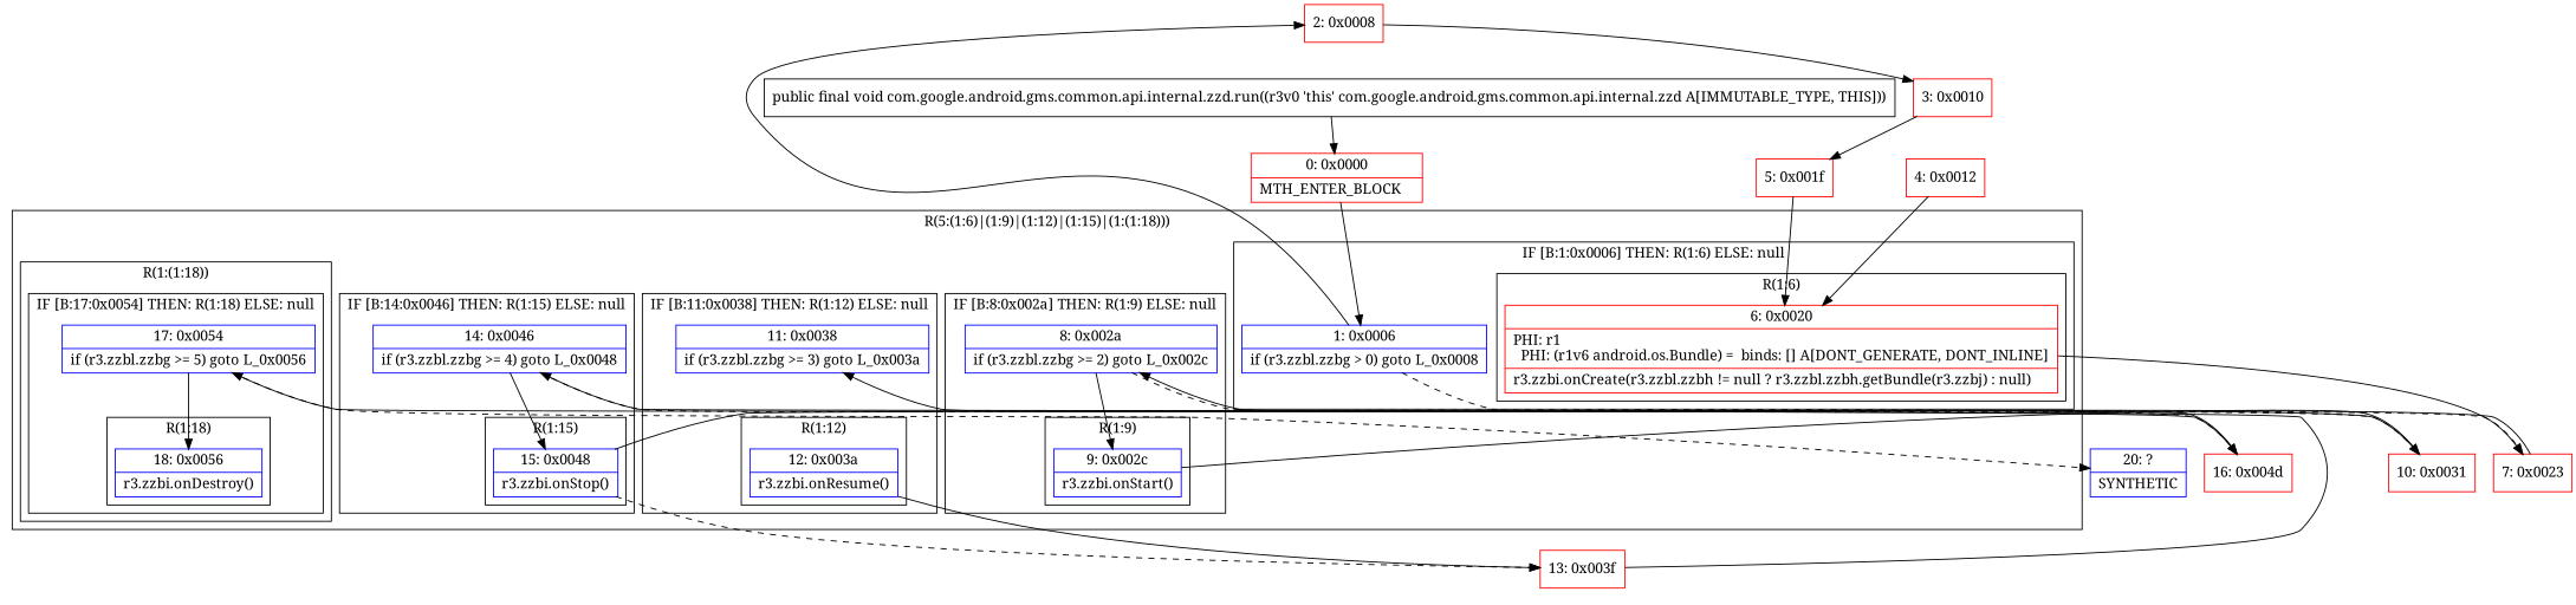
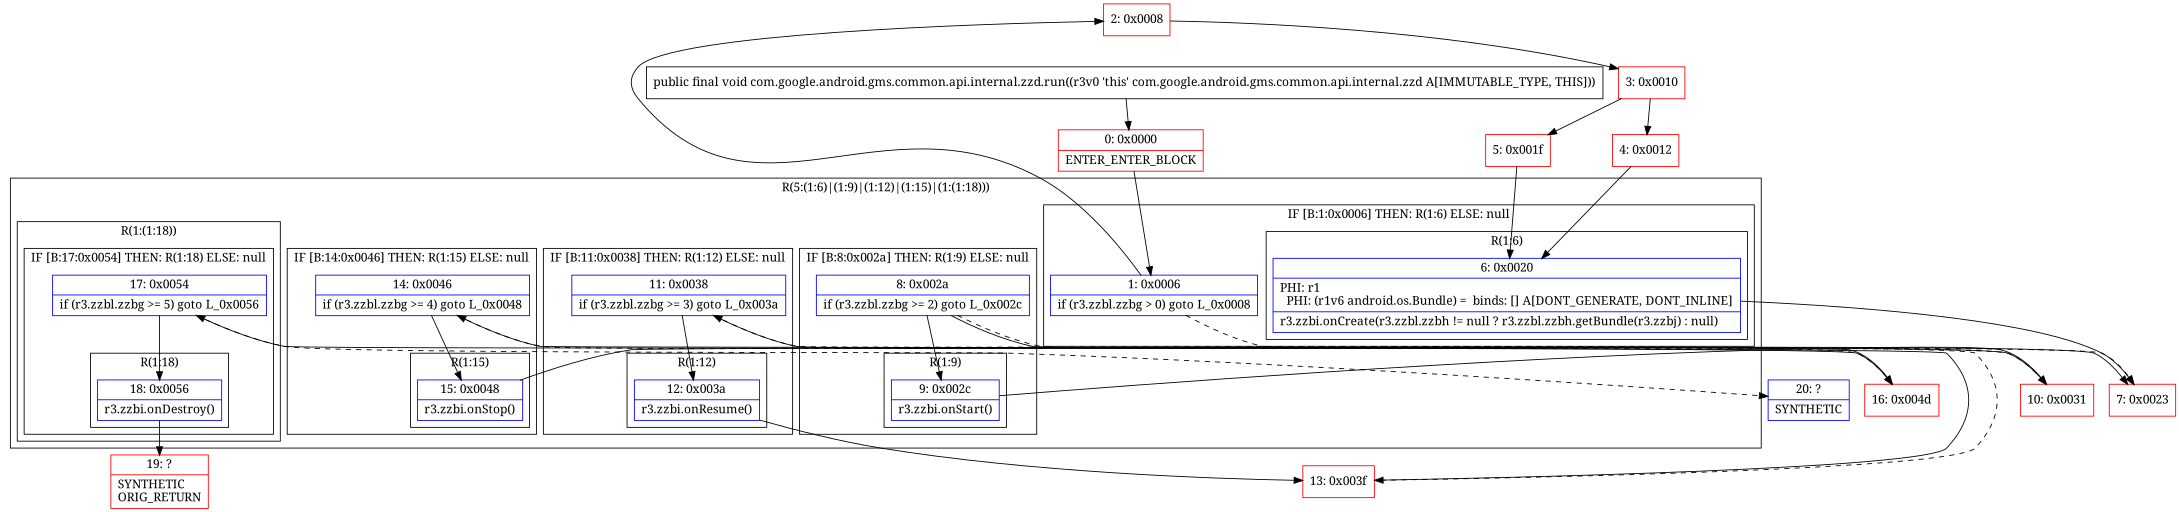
  digraph {
    fontname="Noto Serif"
    node [color=blue fontname="Noto Serif" shape=record]
    edge [fontname="Noto Serif"]
-   n1 [color=red label="{6\:\ 0x0020|PHI: r1 \l  PHI: (r1v6 android.os.Bundle) =  binds: [] A[DONT_GENERATE, DONT_INLINE]\l|r3.zzbi.onCreate(r3.zzbl.zzbh != null ? r3.zzbl.zzbh.getBundle(r3.zzbj) : null)\l}"]
+   n1 [label="{6\:\ 0x0020|PHI: r1 \l  PHI: (r1v6 android.os.Bundle) =  binds: [] A[DONT_GENERATE, DONT_INLINE]\l|r3.zzbi.onCreate(r3.zzbl.zzbh != null ? r3.zzbl.zzbh.getBundle(r3.zzbj) : null)\l}"]
    n2 [label="{1\:\ 0x0006|if (r3.zzbl.zzbg \> 0) goto L_0x0008\l}"]
    n3 [label="{9\:\ 0x002c|r3.zzbi.onStart()\l}"]
    n4 [label="{8\:\ 0x002a|if (r3.zzbl.zzbg \>= 2) goto L_0x002c\l}"]
    n5 [label="{12\:\ 0x003a|r3.zzbi.onResume()\l}"]
    n6 [label="{11\:\ 0x0038|if (r3.zzbl.zzbg \>= 3) goto L_0x003a\l}"]
    n7 [label="{15\:\ 0x0048|r3.zzbi.onStop()\l}"]
    n8 [label="{14\:\ 0x0046|if (r3.zzbl.zzbg \>= 4) goto L_0x0048\l}"]
    n9 [label="{18\:\ 0x0056|r3.zzbi.onDestroy()\l}"]
    n10 [label="{17\:\ 0x0054|if (r3.zzbl.zzbg \>= 5) goto L_0x0056\l}"]
    n11 [color=red label="{7\:\ 0x0023}"]
    n12 [color=red label="{2\:\ 0x0008}"]
    n13 [color=red label="{10\:\ 0x0031}"]
    n14 [color=red label="{13\:\ 0x003f}"]
    n15 [color=red label="{16\:\ 0x004d}"]
+   n16 [color=red label="{19\:\ ?|SYNTHETIC\lORIG_RETURN\l}"]
    n17 [label="{20\:\ ?|SYNTHETIC\l}"]
    n18 [color=red label="{3\:\ 0x0010}"]
-   n19 [color=red label="{0\:\ 0x0000|MTH_ENTER_BLOCK\l}"]
+   n19 [color=red label="{0\:\ 0x0000|ENTER_ENTER_BLOCK\l}"]
    n20 [color=red label="{4\:\ 0x0012}"]
    n21 [color=red label="{5\:\ 0x001f}"]
    n22 [label="{public final void com.google.android.gms.common.api.internal.zzd.run((r3v0 'this' com.google.android.gms.common.api.internal.zzd A[IMMUTABLE_TYPE, THIS])) }" color=""]
    subgraph cluster_1 {
      label="R(5:(1:6)|(1:9)|(1:12)|(1:15)|(1:(1:18)))"
      subgraph cluster_2 {
        label="IF [B:1:0x0006] THEN: R(1:6) ELSE: null"
        n2
        subgraph cluster_3 {
          label="R(1:6)"
          n1
        }
      }
      subgraph cluster_4 {
        label="IF [B:8:0x002a] THEN: R(1:9) ELSE: null"
        n4
        subgraph cluster_5 {
          label="R(1:9)"
          n3
        }
      }
      subgraph cluster_6 {
        label="IF [B:11:0x0038] THEN: R(1:12) ELSE: null"
        n6
        subgraph cluster_7 {
          label="R(1:12)"
          n5
        }
      }
      subgraph cluster_8 {
        label="IF [B:14:0x0046] THEN: R(1:15) ELSE: null"
        n8
        subgraph cluster_9 {
          label="R(1:15)"
          n7
        }
      }
      subgraph cluster_10 {
        label="R(1:(1:18))"
        subgraph cluster_11 {
          label="IF [B:17:0x0054] THEN: R(1:18) ELSE: null"
          n10
          subgraph cluster_12 {
            label="R(1:18)"
            n9
          }
        }
      }
    }
    n1 -> n11
    n2 -> n11 [style=dashed]
    n2 -> n12
    n3 -> n13
    n4 -> n3
    n4 -> n13 [style=dashed]
    n5 -> n14
-   n7 -> n14 [style=dashed]
+   n6 -> n5
+   n6 -> n14 [style=dashed]
    n7 -> n15
    n8 -> n7
    n8 -> n15 [style=dashed]
+   n9 -> n16
    n10 -> n9
    n10 -> n17 [style=dashed]
-   n11 -> n4
+   n4 -> n11
    n12 -> n18
    n13 -> n6
    n14 -> n8
    n15 -> n10
+   n18 -> n20
    n18 -> n21
    n19 -> n2
    n20 -> n1
    n21 -> n1
    n22 -> n19
  }
